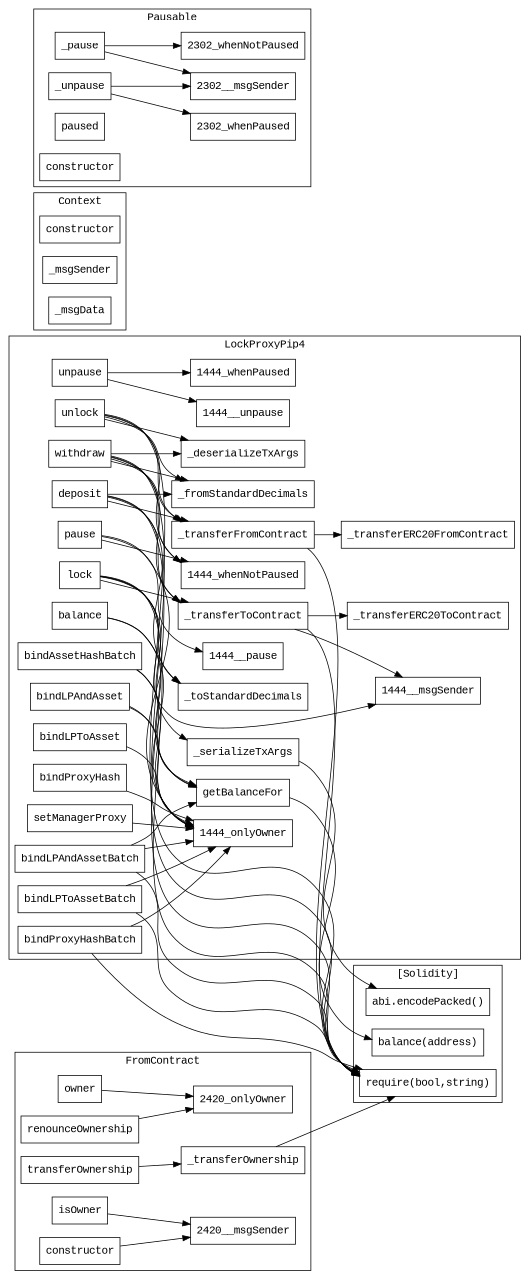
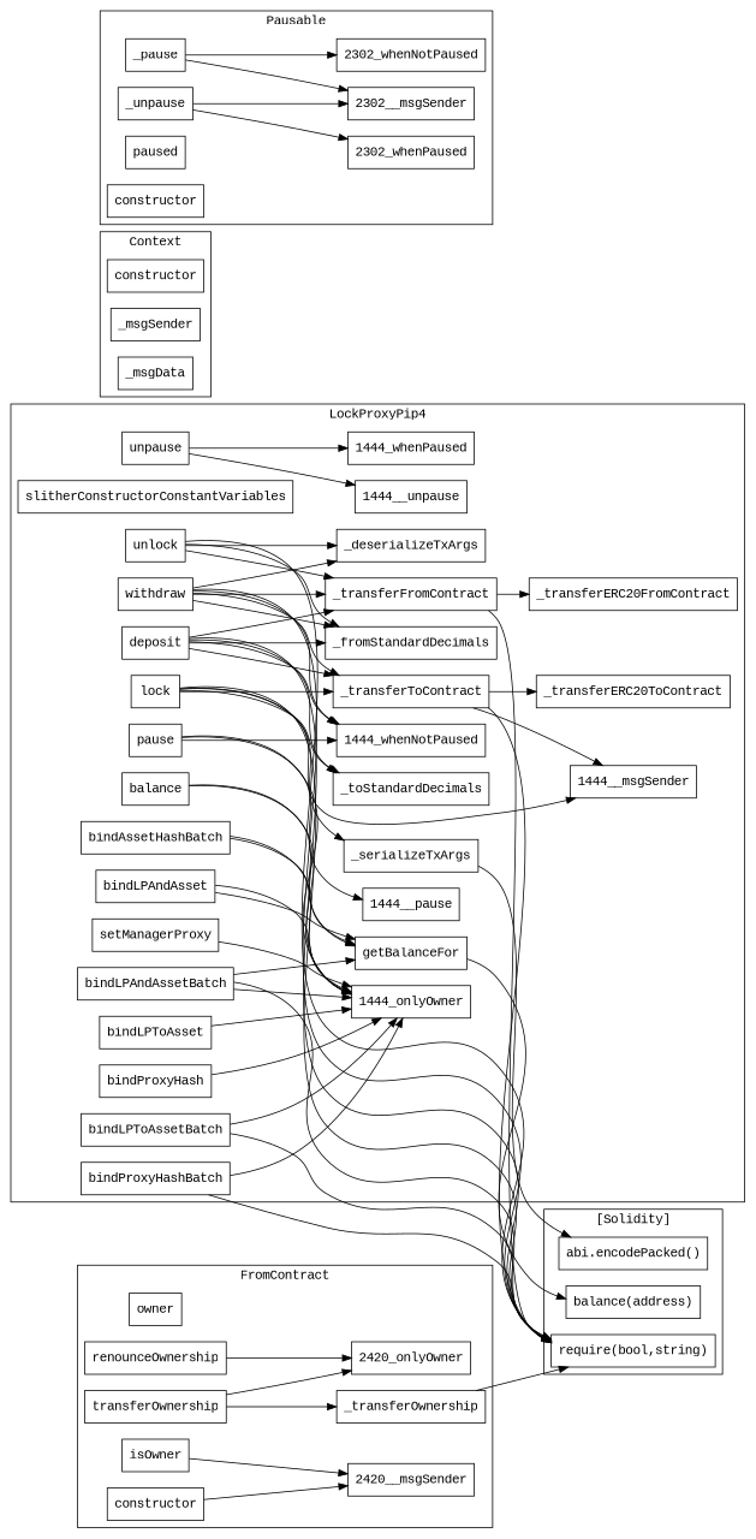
  strict digraph {
    fontname="Liberation Mono"
    rankdir=LR
    node [fontname="Liberation Mono" shape=box]
    edge [fontname="Liberation Mono"]
    n1 [label=unpause]
    "1444_onlyOwner"
    "1444_whenPaused"
    "1444__unpause"
+   n5 [label=slitherConstructorConstantVariables]
    n6 [label=unlock]
    n7 [label=_fromStandardDecimals]
    n8 [label=_deserializeTxArgs]
    n9 [label=_transferFromContract]
    n10 [label=_transferToContract]
    n11 [label=_transferERC20ToContract]
    "1444__msgSender"
    n13 [label=withdraw]
    n14 [label=_toStandardDecimals]
    "1444_whenNotPaused"
    n16 [label=bindLPToAssetBatch]
    n17 [label=lock]
    n18 [label=_serializeTxArgs]
    n19 [label=_transferERC20FromContract]
    n20 [label=setManagerProxy]
    n21 [label=bindLPAndAsset]
    n22 [label=getBalanceFor]
    n23 [label=deposit]
    n24 [label=pause]
    "1444__pause"
    n26 [label=bindLPToAsset]
    n27 [label=bindProxyHash]
    n28 [label=bindLPAndAssetBatch]
    n29 [label=bindProxyHashBatch]
    n30 [label=balance]
    n31 [label=bindAssetHashBatch]
    n32 [label=constructor]
    n33 [label=_msgSender]
    n34 [label=_msgData]
    n35 [label=owner]
    n36 [label=_transferOwnership]
    n37 [label=renounceOwnership]
    "2420_onlyOwner"
    n39 [label=transferOwnership]
    n40 [label=isOwner]
    "2420__msgSender"
    n42 [label=constructor]
    n43 [label=_pause]
    "2302__msgSender"
    "2302_whenNotPaused"
    n46 [label=_unpause]
    "2302_whenPaused"
    n48 [label=paused]
    n49 [label=constructor]
    "require(bool,string)"
    "balance(address)"
    "abi.encodePacked()"
    subgraph cluster_1 {
      label=LockProxyPip4
      n1
      "1444_onlyOwner"
      "1444_whenPaused"
      "1444__unpause"
+     n5
      n6
      n7
      n8
      n9
      n10
      n11
      "1444__msgSender"
      n13
      n14
      "1444_whenNotPaused"
      n16
      n17
      n18
      n19
      n20
      n21
      n22
      n23
      n24
      "1444__pause"
      n26
      n27
      n28
      n29
      n30
      n31
    }
    subgraph cluster_2 {
      label=Context
      n32
      n33
      n34
    }
    subgraph cluster_3 {
      label=FromContract
      n35
      n36
      n37
      "2420_onlyOwner"
      n39
      n40
      "2420__msgSender"
      n42
    }
    subgraph cluster_4 {
      label=Pausable
      n43
      "2302__msgSender"
      "2302_whenNotPaused"
      n46
      "2302_whenPaused"
      n48
      n49
    }
    subgraph cluster_5 {
      label="[Solidity]"
      "require(bool,string)"
      "balance(address)"
      "abi.encodePacked()"
    }
    n1 -> "1444_whenPaused"
    n1 -> "1444__unpause"
    n6 -> n7
    n6 -> n8
    n6 -> n9
    n6 -> "require(bool,string)"
    n9 -> n19
    n9 -> "require(bool,string)"
    n10 -> n11
    n10 -> "1444__msgSender"
    n10 -> "require(bool,string)"
    n13 -> n7
    n13 -> n8
    n13 -> n9
    n13 -> n10
    n13 -> "1444_whenNotPaused"
    n13 -> "require(bool,string)"
    n16 -> "1444_onlyOwner"
    n16 -> "require(bool,string)"
    n17 -> n10
    n17 -> "1444__msgSender"
    n17 -> n14
    n17 -> n18
    n17 -> "require(bool,string)"
    n18 -> "abi.encodePacked()"
    n20 -> "1444_onlyOwner"
    n21 -> "1444_onlyOwner"
    n21 -> n22
    n22 -> "balance(address)"
    n23 -> n7
    n23 -> n9
    n23 -> n10
    n23 -> n14
-   n6 -> "1444_whenNotPaused"
+   n23 -> "1444_whenNotPaused"
    n23 -> "require(bool,string)"
    n24 -> "1444_onlyOwner"
    n24 -> "1444_whenNotPaused"
    n24 -> "1444__pause"
    n26 -> "1444_onlyOwner"
    n27 -> "1444_onlyOwner"
    n28 -> "1444_onlyOwner"
    n28 -> n22
    n28 -> "require(bool,string)"
    n29 -> "1444_onlyOwner"
    n29 -> "require(bool,string)"
    n30 -> "1444_onlyOwner"
    n30 -> n22
    n31 -> "1444_onlyOwner"
    n31 -> n22
    n36 -> "require(bool,string)"
    n37 -> "2420_onlyOwner"
    n39 -> n36
-   n35 -> "2420_onlyOwner"
+   n39 -> "2420_onlyOwner"
    n40 -> "2420__msgSender"
    n42 -> "2420__msgSender"
    n43 -> "2302__msgSender"
    n43 -> "2302_whenNotPaused"
    n46 -> "2302__msgSender"
    n46 -> "2302_whenPaused"
  }
